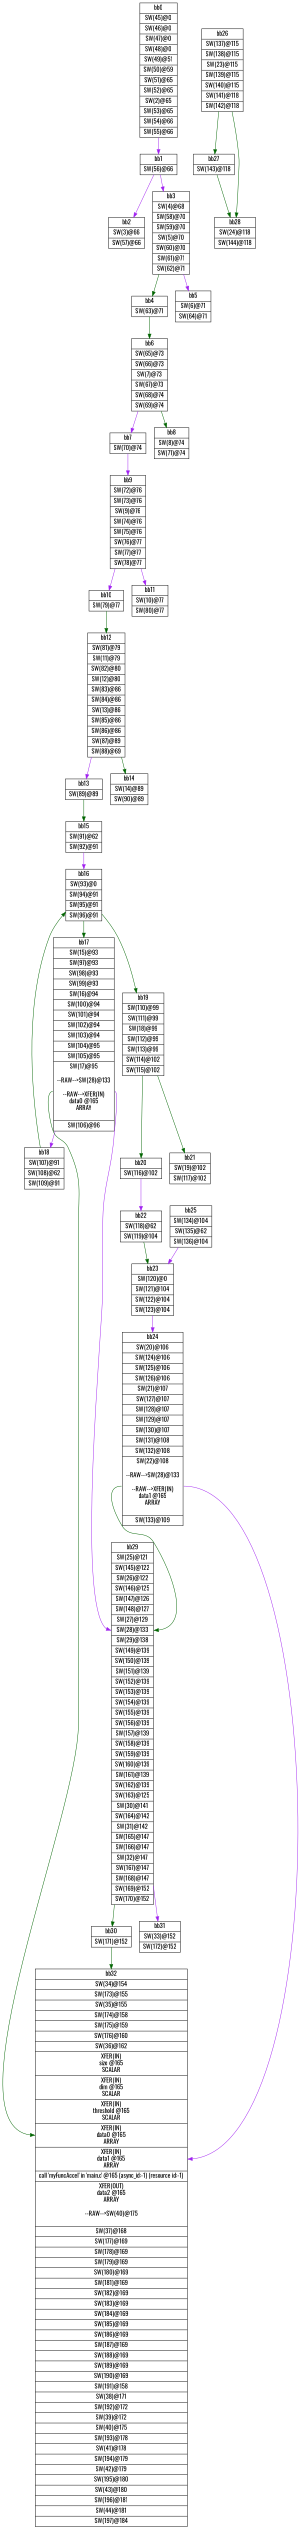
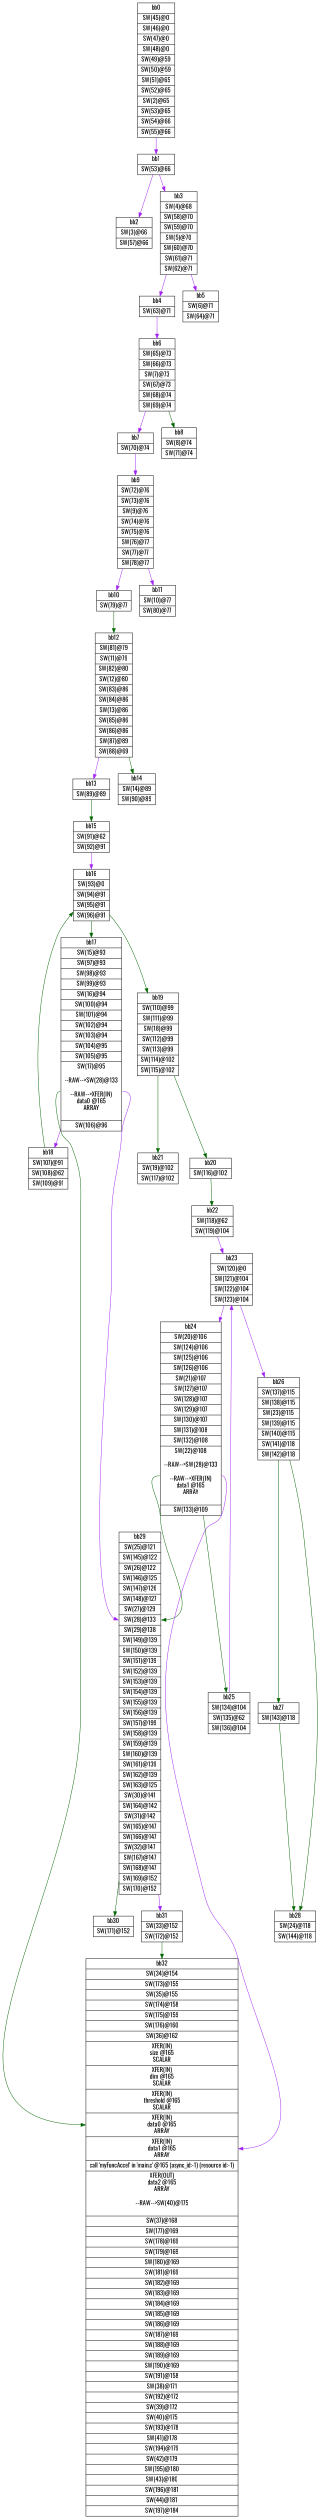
  digraph {
    fontname=Oswald
    node [fontname=Oswald shape=record]
    edge [color=purple fontname=Oswald]
-   n1 [label="{bb0|<x0x318f670>SW(45)@0\n|<x0x318f810>SW(46)@0\n|<x0x31980d0>SW(47)@0\n|<x0x3197570>SW(48)@0\n|<x0x31976d0>SW(49)@51\n|<x0x3197830>SW(50)@59\n|<x0x3197990>SW(51)@65\n|<x0x3197ac0>SW(52)@65\n|<x0x264c700>SW(2)@65\n|<x0x3198980>SW(53)@65\n|<x0x31982b0>SW(54)@66\n|<x0x31984b0>SW(55)@66\n}"]
-   n2 [label="{bb1|<x0x3198640>SW(56)@66\n}"]
+   n1 [label="{bb0|<x0x318f670>SW(45)@0\n|<x0x318f810>SW(46)@0\n|<x0x31980d0>SW(47)@0\n|<x0x3197570>SW(48)@0\n|<x0x31976d0>SW(49)@59\n|<x0x3197830>SW(50)@59\n|<x0x3197990>SW(51)@65\n|<x0x3197ac0>SW(52)@65\n|<x0x264c700>SW(2)@65\n|<x0x3198980>SW(53)@65\n|<x0x31982b0>SW(54)@66\n|<x0x31984b0>SW(55)@66\n}"]
+   n2 [label="{bb1|<x0x3198640>SW(53)@66\n}"]
    n3 [label="{bb2|<x0x26674e0>SW(3)@66\n|<x0x3198800>SW(57)@66\n}"]
    n4 [label="{bb3|<x0x318bb40>SW(4)@68\n|<x0x3195b90>SW(58)@70\n|<x0x31953f0>SW(59)@70\n|<x0x318b510>SW(5)@70\n|<x0x3195730>SW(60)@70\n|<x0x3195910>SW(61)@71\n|<x0x3196670>SW(62)@71\n}"]
    n5 [label="{bb4|<x0x3196f80>SW(63)@71\n}"]
    n6 [label="{bb5|<x0x318b840>SW(6)@71\n|<x0x3197120>SW(64)@71\n}"]
    n7 [label="{bb6|<x0x3196110>SW(65)@73\n|<x0x319aa30>SW(66)@73\n|<x0x318b9d0>SW(7)@73\n|<x0x3196940>SW(67)@73\n|<x0x3196b20>SW(68)@74\n|<x0x3196d20>SW(69)@74\n}"]
    n8 [label="{bb7|<x0x3196eb0>SW(70)@74\n}"]
    n9 [label="{bb8|<x0x3189c60>SW(8)@74\n|<x0x319abc0>SW(71)@74\n}"]
    n10 [label="{bb9|<x0x319aee0>SW(72)@76\n|<x0x319b130>SW(73)@76\n|<x0x318afa0>SW(9)@76\n|<x0x3199790>SW(74)@76\n|<x0x3199040>SW(75)@76\n|<x0x3199240>SW(76)@77\n|<x0x3199410>SW(77)@77\n|<x0x31995a0>SW(78)@77\n}"]
    n11 [label="{bb10|<x0x319a0e0>SW(79)@77\n}"]
    n12 [label="{bb11|<x0x3189d60>SW(10)@77\n|<x0x3199980>SW(80)@77\n}"]
    n13 [label="{bb12|<x0x3199ca0>SW(81)@79\n|<x0x3189640>SW(11)@79\n|<x0x3199fe0>SW(82)@80\n|<x0x3189920>SW(12)@80\n|<x0x319a3f0>SW(83)@86\n|<x0x319a5f0>SW(84)@86\n|<x0x318a670>SW(13)@86\n|<x0x319a810>SW(85)@86\n|<x0x319dbc0>SW(86)@86\n|<x0x319d4a0>SW(87)@89\n|<x0x319d670>SW(88)@69\n}"]
    n14 [label="{bb13|<x0x319d800>SW(89)@89\n}"]
    n15 [label="{bb14|<x0x318a860>SW(14)@89\n|<x0x319d9d0>SW(90)@89\n}"]
    n16 [label="{bb15|<x0x319bd80>SW(91)@62\n|<x0x319b5e0>SW(92)@91\n}"]
    n17 [label="{bb16|<x0x319b8f0>SW(93)@0\n|<x0x319baf0>SW(94)@91\n|<x0x319cfd0>SW(95)@91\n|<x0x319d1c0>SW(96)@91\n}"]
    n18 [label="{bb17|<x0x318aac0>SW(15)@93\n|<x0x319d320>SW(97)@93\n|<x0x319c870>SW(98)@93\n|<x0x319cbb0>SW(99)@93\n|<x0x3189f20>SW(16)@94\n|<x0x319cd70>SW(100)@94\n|<x0x31a0480>SW(101)@94\n|<x0x319fcc0>SW(102)@94\n|<x0x319fe80>SW(103)@94\n|<x0x31a0050>SW(104)@95\n|<x0x31a0220>SW(105)@95\n|<x0x318a390>SW(17)@95\n\n--RAW--\>SW(28)@133\n\n--RAW--\>XFER(IN)\ndata0 @165\nARRAY\n\n|<x0x31a0de0>SW(106)@96\n}"]
    n19 [label="{bb19|<x0x31a1690>SW(110)@99\n|<x0x31a0ed0>SW(111)@99\n|<x0x318a4f0>SW(18)@99\n|<x0x31a11f0>SW(112)@99\n|<x0x31a13b0>SW(113)@99\n|<x0x31a15a0>SW(114)@102\n|<x0x31a1860>SW(115)@102\n}"]
    n20 [label="{bb18|<x0x31a0690>SW(107)@91\n|<x0x31a08a0>SW(108)@62\n|<x0x31a0bb0>SW(109)@91\n}"]
-   n21 [label="{bb29|<x0x318c390>SW(25)@121\n|<x0x31a5910>SW(145)@122\n|<x0x318cf60>SW(26)@122\n|<x0x31a6610>SW(146)@125\n|<x0x31a6040>SW(147)@126\n|<x0x31a6260>SW(148)@127\n|<x0x318d870>SW(27)@129\n|<x0x318da60>SW(28)@133\n|<x0x318c960>SW(29)@138\n|<x0x31a6460>SW(149)@139\n|<x0x31a6f20>SW(150)@139\n|<x0x31a67d0>SW(151)@139\n|<x0x31a69d0>SW(152)@139\n|<x0x31a6ba0>SW(153)@139\n|<x0x31a6da0>SW(154)@139\n|<x0x31a7930>SW(155)@139\n|<x0x31a71f0>SW(156)@139\n|<x0x31a73c0>SW(157)@139\n|<x0x31a75c0>SW(158)@139\n|<x0x31a7790>SW(159)@139\n|<x0x31a39e0>SW(160)@139\n|<x0x31a4bb0>SW(161)@139\n|<x0x31a4d80>SW(162)@139\n|<x0x31a4f50>SW(163)@125\n|<x0x318cbd0>SW(30)@141\n|<x0x31a3ae0>SW(164)@142\n|<x0x3190680>SW(31)@142\n|<x0x31a43f0>SW(165)@147\n|<x0x31a4620>SW(166)@147\n|<x0x318d120>SW(32)@147\n|<x0x31a4840>SW(167)@147\n|<x0x31a4a00>SW(168)@147\n|<x0x31a3370>SW(169)@152\n|<x0x31a3540>SW(170)@152\n}"]
+   n21 [label="{bb29|<x0x318c390>SW(25)@121\n|<x0x31a5910>SW(145)@122\n|<x0x318cf60>SW(26)@122\n|<x0x31a6610>SW(146)@125\n|<x0x31a6040>SW(147)@126\n|<x0x31a6260>SW(148)@127\n|<x0x318d870>SW(27)@129\n|<x0x318da60>SW(28)@133\n|<x0x318c960>SW(29)@138\n|<x0x31a6460>SW(149)@139\n|<x0x31a6f20>SW(150)@139\n|<x0x31a67d0>SW(151)@139\n|<x0x31a69d0>SW(152)@139\n|<x0x31a6ba0>SW(153)@139\n|<x0x31a6da0>SW(154)@139\n|<x0x31a7930>SW(155)@139\n|<x0x31a71f0>SW(156)@139\n|<x0x31a73c0>SW(157)@199\n|<x0x31a75c0>SW(158)@139\n|<x0x31a7790>SW(159)@139\n|<x0x31a39e0>SW(160)@139\n|<x0x31a4bb0>SW(161)@139\n|<x0x31a4d80>SW(162)@139\n|<x0x31a4f50>SW(163)@125\n|<x0x318cbd0>SW(30)@141\n|<x0x31a3ae0>SW(164)@142\n|<x0x3190680>SW(31)@142\n|<x0x31a43f0>SW(165)@147\n|<x0x31a4620>SW(166)@147\n|<x0x318d120>SW(32)@147\n|<x0x31a4840>SW(167)@147\n|<x0x31a4a00>SW(168)@147\n|<x0x31a3370>SW(169)@152\n|<x0x31a3540>SW(170)@152\n}"]
    n22 [label="{bb32|<x0x318d4c0>SW(34)@154\n|<x0x31a3dd0>SW(173)@155\n|<x0x3190f80>SW(35)@155\n|<x0x31a4110>SW(174)@158\n|<x0x319c0c0>SW(175)@159\n|<x0x319c2e0>SW(176)@160\n|<x0x3190940>SW(36)@162\n|<x0x31aa370>XFER(IN)\nsize @165\nSCALAR\n|<x0x31ab580>XFER(IN)\ndim @165\nSCALAR\n|<x0x31acf40>XFER(IN)\nthreshold @165\nSCALAR\n|<x0x31ad040>XFER(IN)\ndata0 @165\nARRAY\n|<x0x31ad160>XFER(IN)\ndata1 @165\nARRAY\n|<x0x26af4e0>call 'myFuncAccel' in 'main.c' @165 (async_id:-1) (resource id:-1)\n|<x0x31ad280>XFER(OUT)\ndata2 @165\nARRAY\n\n--RAW--\>SW(40)@175\n\n|<x0x3190aa0>SW(37)@168\n|<x0x319c560>SW(177)@169\n|<x0x31a9050>SW(178)@169\n|<x0x31a9960>SW(179)@169\n|<x0x31a8a80>SW(180)@169\n|<x0x31a8c50>SW(181)@169\n|<x0x31a8e50>SW(182)@169\n|<x0x31abab0>SW(183)@169\n|<x0x31a9200>SW(184)@169\n|<x0x31a93c0>SW(185)@169\n|<x0x31a95c0>SW(186)@169\n|<x0x31a9790>SW(187)@169\n|<x0x31ac3f0>SW(188)@169\n|<x0x31abcb0>SW(189)@169\n|<x0x31abe80>SW(190)@169\n|<x0x31ac050>SW(191)@158\n|<x0x3190c50>SW(38)@171\n|<x0x31ac220>SW(192)@172\n|<x0x318f2e0>SW(39)@172\n|<x0x318eaf0>SW(40)@175\n|<x0x31acd00>SW(193)@178\n|<x0x318ece0>SW(41)@178\n|<x0x31ac570>SW(194)@179\n|<x0x318ee90>SW(42)@179\n|<x0x31ac7c0>SW(195)@180\n|<x0x318fc90>SW(43)@180\n|<x0x31ac9c0>SW(196)@181\n|<x0x31905a0>SW(44)@181\n|<x0x31acbc0>SW(197)@184\n}"]
    n23 [label="{bb20|<x0x31a1a60>SW(116)@102\n}"]
    n24 [label="{bb21|<x0x318e400>SW(19)@102\n|<x0x31a1c30>SW(117)@102\n}"]
    n25 [label="{bb30|<x0x31a3740>SW(171)@152\n}"]
    n26 [label="{bb31|<x0x318d310>SW(33)@152\n|<x0x31a3910>SW(172)@152\n}"]
    n27 [label="{bb22|<x0x31a2850>SW(118)@62\n|<x0x31a2250>SW(119)@104\n}"]
    n28 [label="{bb23|<x0x31a2560>SW(120)@0\n|<x0x31a2760>SW(121)@104\n|<x0x31a2ac0>SW(122)@104\n|<x0x31a2c90>SW(123)@104\n}"]
    n29 [label="{bb24|<x0x318e020>SW(20)@106\n|<x0x31a2df0>SW(124)@106\n|<x0x31a2fc0>SW(125)@106\n|<x0x319e680>SW(126)@106\n|<x0x318e260>SW(21)@107\n|<x0x319dec0>SW(127)@107\n|<x0x319e090>SW(128)@107\n|<x0x319e2c0>SW(129)@107\n|<x0x319e480>SW(130)@107\n|<x0x319f000>SW(131)@108\n|<x0x319f910>SW(132)@108\n|<x0x318c550>SW(22)@108\n\n--RAW--\>SW(28)@133\n\n--RAW--\>XFER(IN)\ndata1 @165\nARRAY\n\n|<x0x319fb00>SW(133)@109\n}"]
    n30 [label="{bb26|<x0x31a5170>SW(137)@115\n|<x0x319f130>SW(138)@115\n|<x0x318bd60>SW(23)@115\n|<x0x319f440>SW(139)@115\n|<x0x319f600>SW(140)@115\n|<x0x319f7f0>SW(141)@118\n|<x0x31a5be0>SW(142)@118\n}"]
    n31 [label="{bb25|<x0x319e8f0>SW(134)@104\n|<x0x319eb00>SW(135)@62\n|<x0x319ee10>SW(136)@104\n}"]
    n32 [label="{bb27|<x0x31a5420>SW(143)@118\n}"]
    n33 [label="{bb28|<x0x318bec0>SW(24)@118\n|<x0x31a55f0>SW(144)@118\n}"]
    n1 -> n2
    n2 -> n3
    n2 -> n4
-   n4 -> n5 [color=darkgreen]
+   n4 -> n5
    n4 -> n6
-   n5 -> n7 [color=darkgreen]
+   n5 -> n7
    n7 -> n8
    n7 -> n9 [color=darkgreen]
    n8 -> n10
    n10 -> n11
    n10 -> n12
    n11 -> n13 [color=darkgreen]
    n13 -> n14
    n13 -> n15 [color=darkgreen]
    n14 -> n16 [color=darkgreen]
    n16 -> n17
    n17 -> n18 [color=darkgreen]
    n17 -> n19 [color=darkgreen]
    n18 -> n20
    n18 -> n21 [headport=x0x318da60 tailport=x0x318a390]
    n18 -> n22 [color=darkgreen headport=x0x31ad040 tailport=x0x318a390]
    n19 -> n23 [color=darkgreen]
    n19 -> n24 [color=darkgreen]
    n20 -> n17 [color=darkgreen]
    n21 -> n25 [color=darkgreen]
    n21 -> n26
-   n23 -> n27
-   n25 -> n22 [color=darkgreen]
-   n27 -> n28 [color=darkgreen]
+   n23 -> n27 [color=darkgreen]
+   n26 -> n22 [color=darkgreen]
+   n27 -> n28
    n28 -> n29
+   n28 -> n30
    n29 -> n21 [color=darkgreen headport=x0x318da60 tailport=x0x318c550]
    n29 -> n22 [headport=x0x31ad160 tailport=x0x318c550]
+   n29 -> n31 [color=darkgreen]
    n30 -> n32 [color=darkgreen]
    n30 -> n33 [color=darkgreen]
    n31 -> n28
    n32 -> n33 [color=darkgreen]
  }
